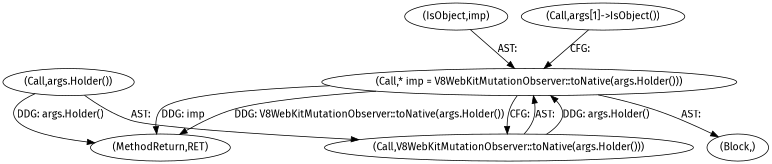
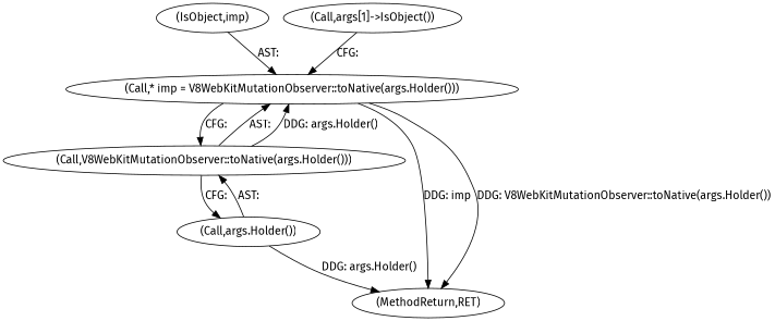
  digraph {
    fontname="Fira Sans"
    node [fontname="Fira Sans"]
    edge [fontname="Fira Sans"]
    n1 [label="(Call,* imp = V8WebKitMutationObserver::toNative(args.Holder()))"]
    n2 [label="(Call,V8WebKitMutationObserver::toNative(args.Holder()))"]
    n3 [label="(MethodReturn,RET)"]
-   n4 [label="(Block,)"]
    n5 [label="(Call,args.Holder())"]
    n6 [label="(IsObject,imp)"]
    n7 [label="(Call,args[1]->IsObject())"]
    n1 -> n2 [label="CFG: "]
    n1 -> n3 [label="DDG: imp"]
    n1 -> n3 [label="DDG: V8WebKitMutationObserver::toNative(args.Holder())"]
-   n1 -> n4 [label="AST: "]
    n2 -> n1 [label="AST: "]
    n2 -> n1 [label="DDG: args.Holder()"]
+   n2 -> n5 [label="CFG: "]
    n5 -> n2 [label="AST: "]
    n5 -> n3 [label="DDG: args.Holder()"]
    n6 -> n1 [label="AST: "]
    n7 -> n1 [label="CFG: "]
  }
